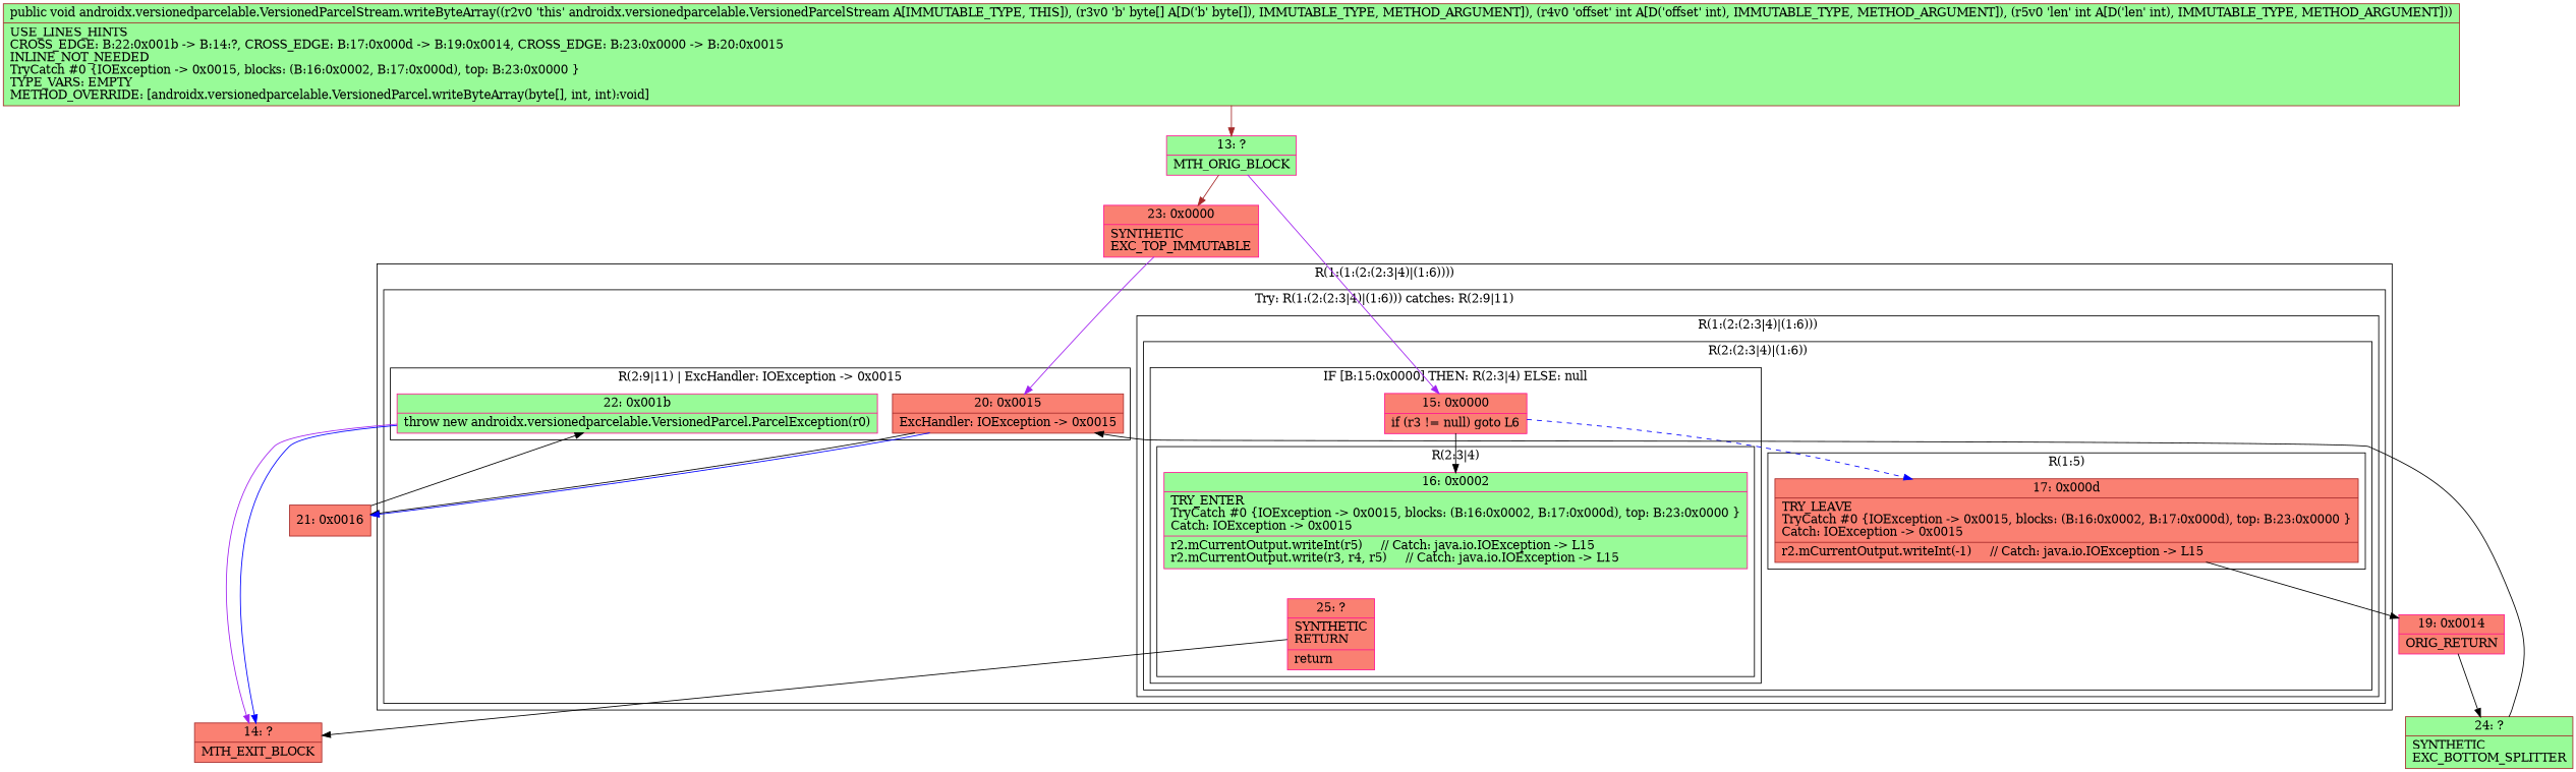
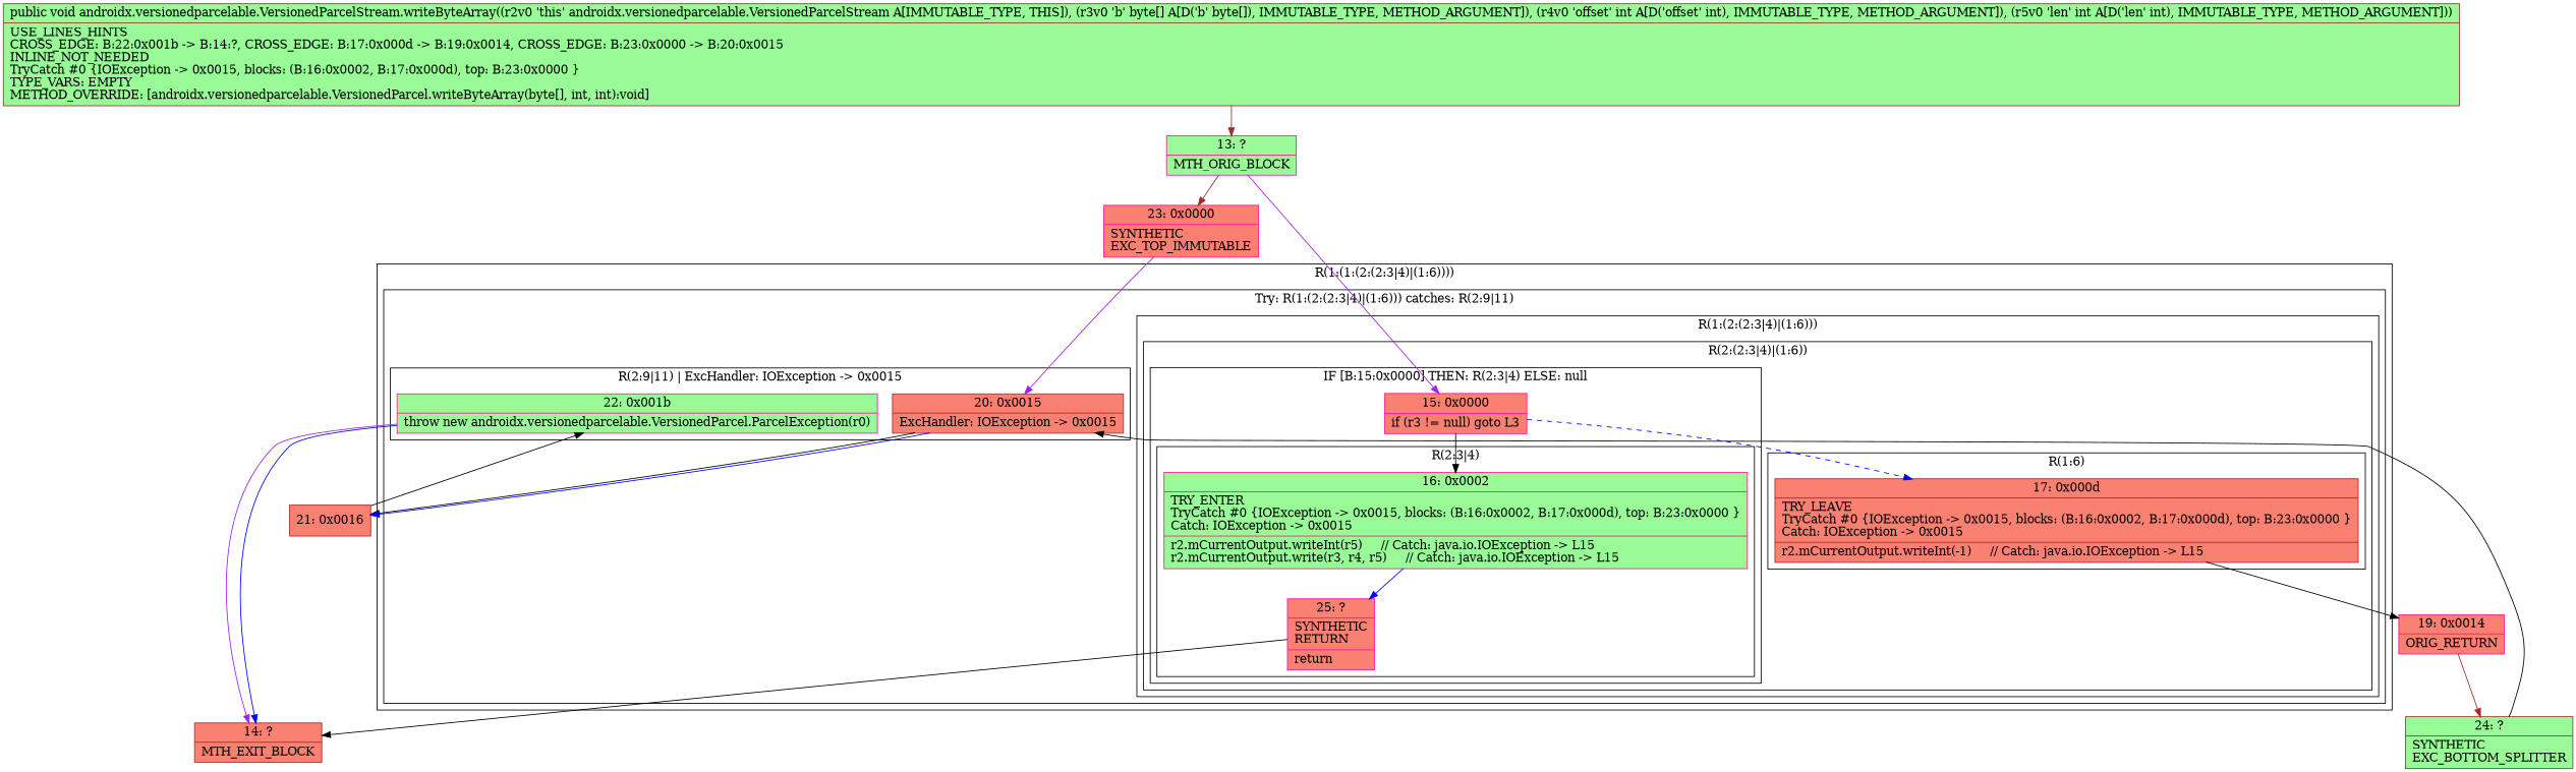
  digraph {
    node [color=deeppink fillcolor=salmon shape=record style=filled]
    edge [color=black]
    n1 [fillcolor=palegreen label="{16\:\ 0x0002|TRY_ENTER\lTryCatch #0 \{IOException \-\> 0x0015, blocks: (B:16:0x0002, B:17:0x000d), top: B:23:0x0000 \}\lCatch: IOException \-\> 0x0015\l|r2.mCurrentOutput.writeInt(r5)     \/\/ Catch: java.io.IOException \-\> L15\lr2.mCurrentOutput.write(r3, r4, r5)     \/\/ Catch: java.io.IOException \-\> L15\l}"]
    n2 [label="{25\:\ ?|SYNTHETIC\lRETURN\l|return\l}"]
-   n3 [label="{15\:\ 0x0000|if (r3 != null) goto L6\l}"]
+   n3 [label="{15\:\ 0x0000|if (r3 != null) goto L3\l}"]
    n4 [color=brown label="{17\:\ 0x000d|TRY_LEAVE\lTryCatch #0 \{IOException \-\> 0x0015, blocks: (B:16:0x0002, B:17:0x000d), top: B:23:0x0000 \}\lCatch: IOException \-\> 0x0015\l|r2.mCurrentOutput.writeInt(\-1)     \/\/ Catch: java.io.IOException \-\> L15\l}"]
    n5 [color=brown label="{20\:\ 0x0015|ExcHandler: IOException \-\> 0x0015\l}"]
    n6 [fillcolor=palegreen label="{22\:\ 0x001b|throw new androidx.versionedparcelable.VersionedParcel.ParcelException(r0)\l}"]
    n7 [color=brown label="{14\:\ ?|MTH_EXIT_BLOCK\l}"]
    n8 [label="{19\:\ 0x0014|ORIG_RETURN\l}"]
    n9 [color=brown label="{21\:\ 0x0016}"]
    n10 [color=brown fillcolor=palegreen label="{24\:\ ?|SYNTHETIC\lEXC_BOTTOM_SPLITTER\l}"]
    n11 [fillcolor=palegreen label="{13\:\ ?|MTH_ORIG_BLOCK\l}"]
    n12 [label="{23\:\ 0x0000|SYNTHETIC\lEXC_TOP_IMMUTABLE\l}"]
    n13 [color=brown fillcolor=palegreen label="{public void androidx.versionedparcelable.VersionedParcelStream.writeByteArray((r2v0 'this' androidx.versionedparcelable.VersionedParcelStream A[IMMUTABLE_TYPE, THIS]), (r3v0 'b' byte[] A[D('b' byte[]), IMMUTABLE_TYPE, METHOD_ARGUMENT]), (r4v0 'offset' int A[D('offset' int), IMMUTABLE_TYPE, METHOD_ARGUMENT]), (r5v0 'len' int A[D('len' int), IMMUTABLE_TYPE, METHOD_ARGUMENT]))  | USE_LINES_HINTS\lCROSS_EDGE: B:22:0x001b \-\> B:14:?, CROSS_EDGE: B:17:0x000d \-\> B:19:0x0014, CROSS_EDGE: B:23:0x0000 \-\> B:20:0x0015\lINLINE_NOT_NEEDED\lTryCatch #0 \{IOException \-\> 0x0015, blocks: (B:16:0x0002, B:17:0x000d), top: B:23:0x0000 \}\lTYPE_VARS: EMPTY\lMETHOD_OVERRIDE: [androidx.versionedparcelable.VersionedParcel.writeByteArray(byte[], int, int):void]\l}"]
    subgraph cluster_1 {
      label="R(1:(1:(2:(2:3|4)|(1:6))))"
      subgraph cluster_2 {
        label="Try: R(1:(2:(2:3|4)|(1:6))) catches: R(2:9|11)"
        subgraph cluster_3 {
          label="R(1:(2:(2:3|4)|(1:6)))"
          subgraph cluster_4 {
            label="R(2:(2:3|4)|(1:6))"
            subgraph cluster_5 {
              label="IF [B:15:0x0000] THEN: R(2:3|4) ELSE: null"
              n3
              subgraph cluster_6 {
                label="R(2:3|4)"
                n1
                n2
              }
            }
            subgraph cluster_7 {
-             label="R(1:5)"
+             label="R(1:6)"
              n4
            }
          }
        }
        subgraph cluster_8 {
          label="R(2:9|11) | ExcHandler: IOException \-\> 0x0015\l"
          n5
          n6
        }
      }
    }
    subgraph cluster_9 {
      label="R(2:9|11) | ExcHandler: IOException \-\> 0x0015\l"
    }
+   n1 -> n2 [color=blue]
    n2 -> n7
    n3 -> n1
    n3 -> n4 [color=blue style=dashed]
    n4 -> n8
    n5 -> n9
    n5 -> n9 [color=blue]
    n6 -> n7 [color=purple]
    n6 -> n7 [color=blue]
-   n8 -> n10
+   n8 -> n10 [color=brown]
    n9 -> n6
    n10 -> n5
    n11 -> n3 [color=purple]
    n11 -> n12 [color=brown]
    n12 -> n5 [color=purple]
    n13 -> n11 [color=brown]
  }
